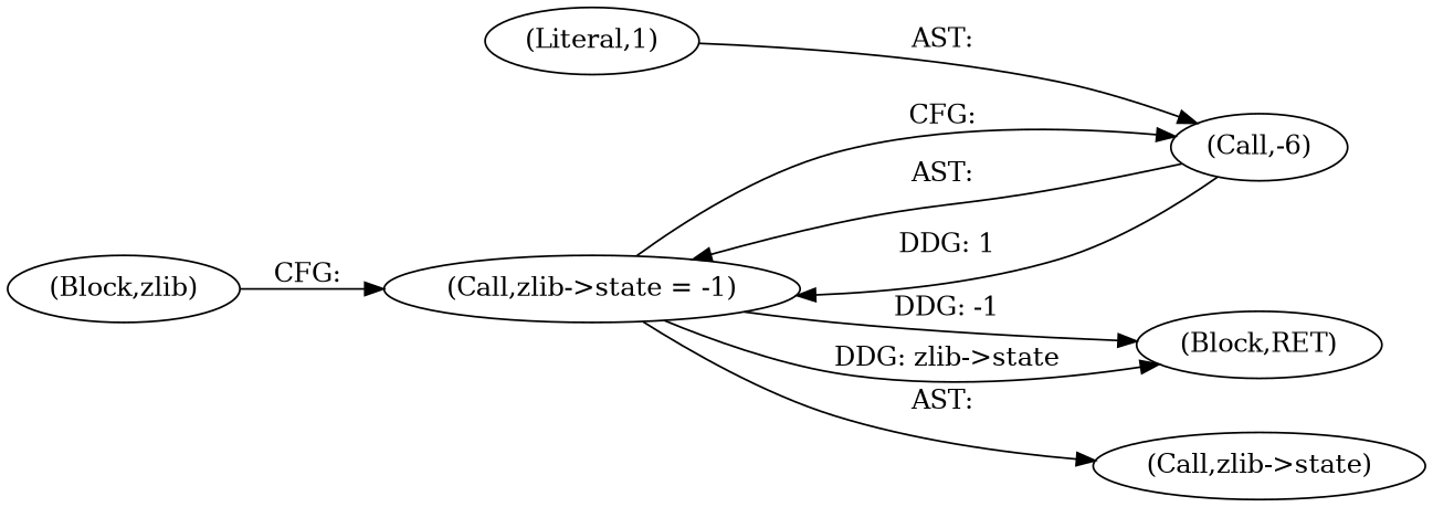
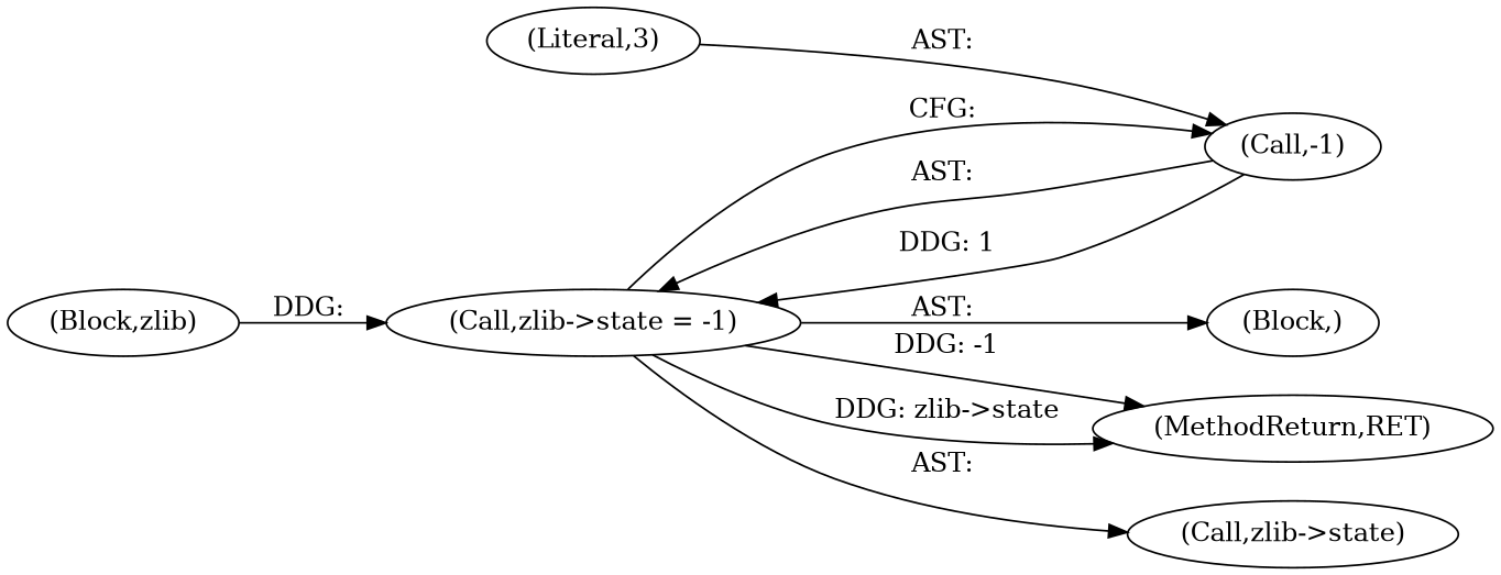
  digraph {
    rankdir=LR
    n1 [label="(Call,zlib->state = -1)"]
-   n2 [label="(Call,-6)"]
-   n4 [label="(Block,RET)"]
+   n2 [label="(Call,-1)"]
+   n3 [label="(Block,)"]
+   n4 [label="(MethodReturn,RET)"]
    n5 [label="(Call,zlib->state)"]
-   n6 [label="(Literal,1)"]
+   n6 [label="(Literal,3)"]
    n7 [label="(Block,zlib)"]
    n1 -> n2 [label="CFG: "]
+   n1 -> n3 [label="AST: "]
    n1 -> n4 [label="DDG: -1"]
    n1 -> n4 [label="DDG: zlib->state"]
    n1 -> n5 [label="AST: "]
    n2 -> n1 [label="AST: "]
    n2 -> n1 [label="DDG: 1"]
    n6 -> n2 [label="AST: "]
-   n7 -> n1 [label="CFG: "]
+   n7 -> n1 [label="DDG: "]
  }
